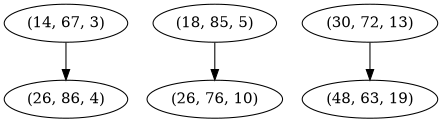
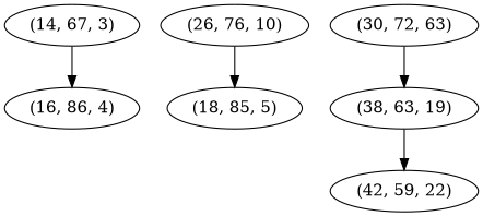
  digraph {
    n1 [label="(14, 67, 3)"]
-   "(16, 86, 4)" [label="(26, 86, 4)"]
+   "(16, 86, 4)"
    "(18, 85, 5)"
    "(26, 76, 10)"
-   "(30, 72, 13)"
-   "(38, 63, 19)" [label="(48, 63, 19)"]
+   "(30, 72, 13)" [label="(30, 72, 63)"]
+   "(38, 63, 19)"
+   "(42, 59, 22)"
    n1 -> "(16, 86, 4)"
-   "(18, 85, 5)" -> "(26, 76, 10)"
+   "(26, 76, 10)" -> "(18, 85, 5)"
    "(30, 72, 13)" -> "(38, 63, 19)"
+   "(38, 63, 19)" -> "(42, 59, 22)"
  }
